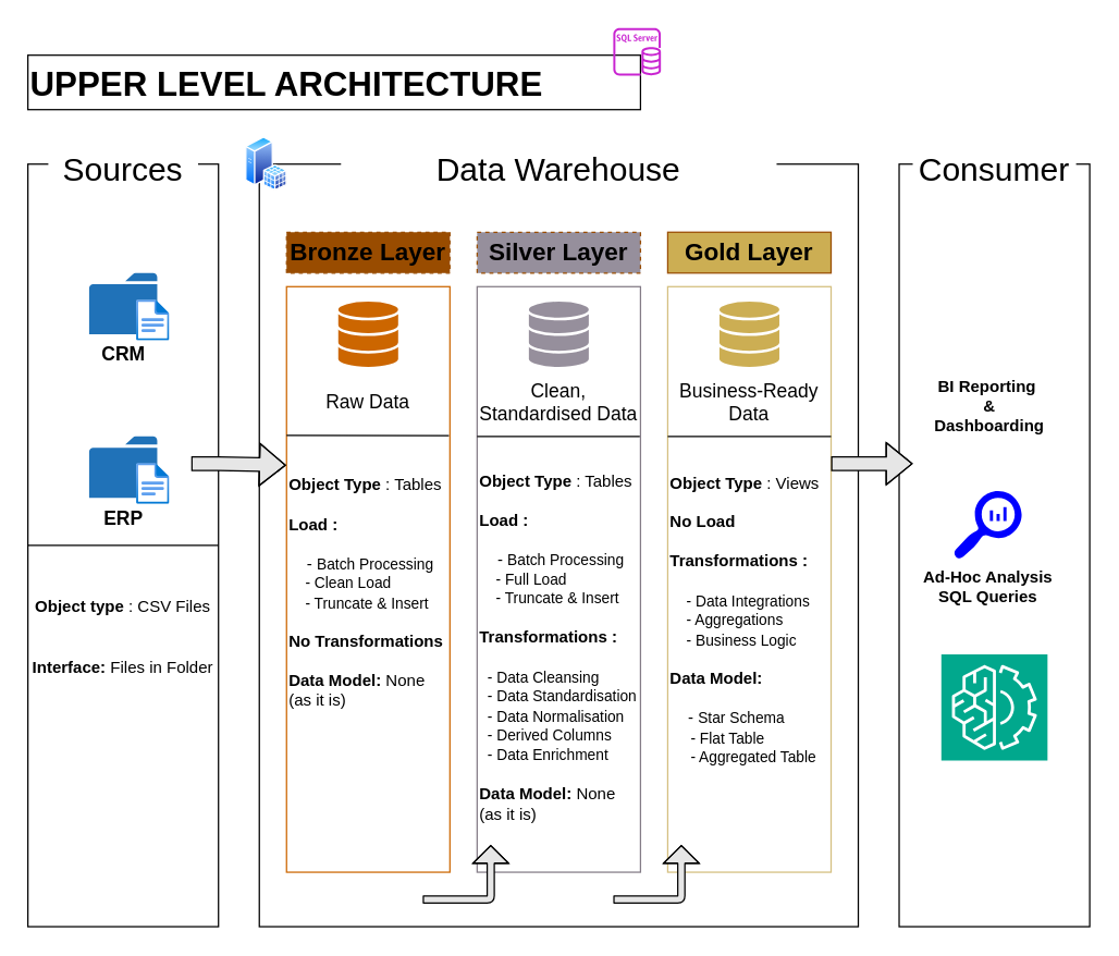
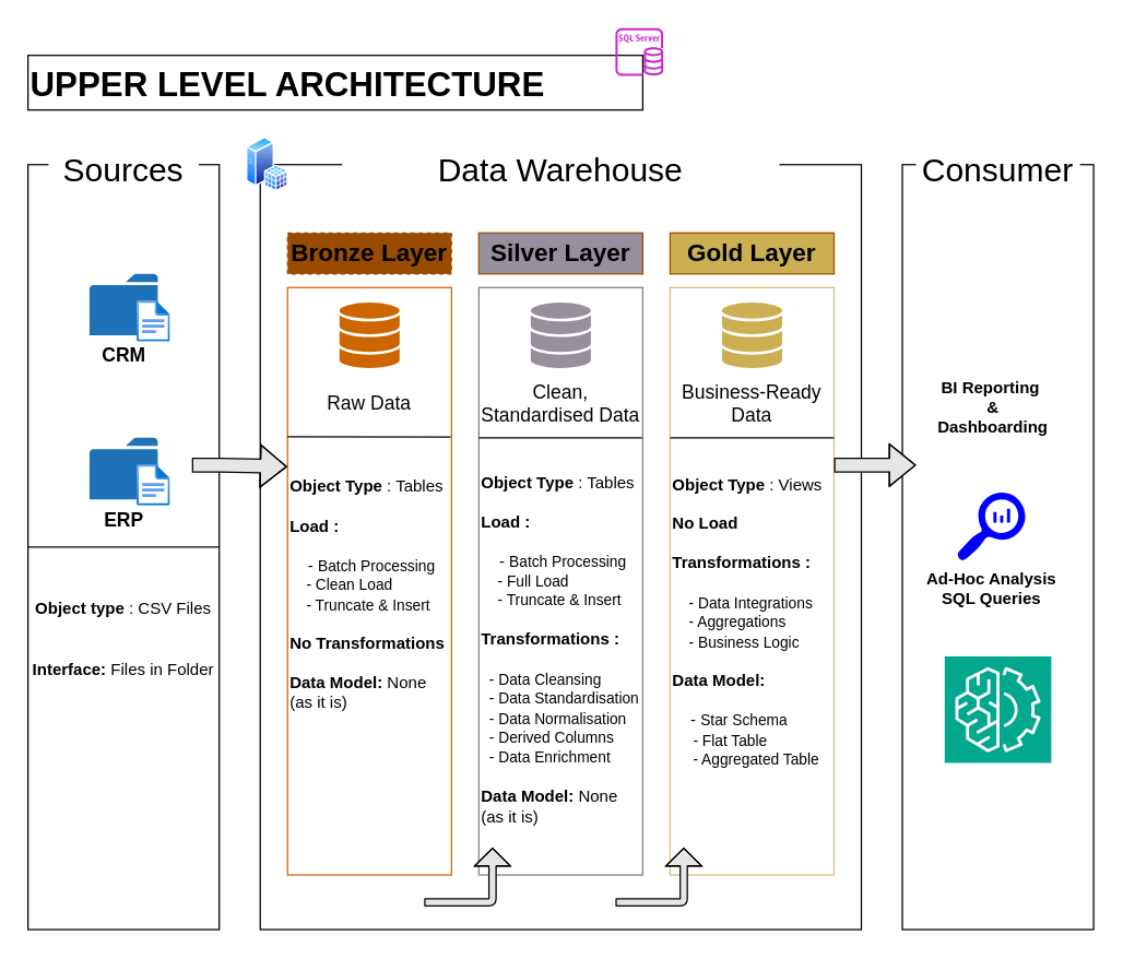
  <mxCell id="0" />
  <mxCell id="1" parent="0" />
  <mxCell id="2" value="" style="rounded=0;whiteSpace=wrap;html=1;fillColor=default;strokeColor=default;" vertex="1" parent="1"><mxGeometry x="20" y="120" width="140" height="560" as="geometry" /></mxCell>
  <mxCell id="3" value="Sources" style="rounded=0;whiteSpace=wrap;html=1;fontSize=24;strokeColor=none;" vertex="1" parent="1"><mxGeometry x="35" y="110" width="110" height="30" as="geometry" /></mxCell>
  <mxCell id="4" value="" style="rounded=0;whiteSpace=wrap;html=1;fillColor=none;strokeColor=default;" vertex="1" parent="1"><mxGeometry x="190" y="120" width="440" height="560" as="geometry" /></mxCell>
  <mxCell id="5" value="Data Warehouse" style="rounded=0;whiteSpace=wrap;html=1;fontSize=24;strokeColor=none;" vertex="1" parent="1"><mxGeometry x="250" y="110" width="320" height="30" as="geometry" /></mxCell>
  <mxCell id="6" value="" style="rounded=0;whiteSpace=wrap;html=1;fillColor=default;strokeColor=default;" vertex="1" parent="1"><mxGeometry x="660" y="120" width="140" height="560" as="geometry" /></mxCell>
  <mxCell id="7" value="Consumer" style="rounded=0;whiteSpace=wrap;html=1;fontSize=24;strokeColor=none;" vertex="1" parent="1"><mxGeometry x="670" y="110" width="120" height="30" as="geometry" /></mxCell>
  <mxCell id="8" value="Bronze Layer" style="rounded=0;whiteSpace=wrap;html=1;fontSize=18;fillColor=#994C00;strokeColor=#994C00;fontStyle=1;dashed=1;" vertex="1" parent="1"><mxGeometry x="210" y="170" width="120" height="30" as="geometry" /></mxCell>
  <mxCell id="9" value="" style="rounded=0;whiteSpace=wrap;html=1;strokeColor=#CC6600;" vertex="1" parent="1"><mxGeometry x="210" y="210" width="120" height="430" as="geometry" /></mxCell>
- <mxCell id="10" value="Silver Layer" style="rounded=0;whiteSpace=wrap;html=1;fontSize=18;fillColor=#968F9C;strokeColor=#994C00;fontStyle=1;dashed=1;" vertex="1" parent="1"><mxGeometry x="350" y="170" width="120" height="30" as="geometry" /></mxCell>
+ <mxCell id="10" value="Silver Layer" style="rounded=0;whiteSpace=wrap;html=1;fontSize=18;fillColor=#968F9C;strokeColor=#994C00;fontStyle=1" vertex="1" parent="1"><mxGeometry x="350" y="170" width="120" height="30" as="geometry" /></mxCell>
  <mxCell id="11" value="" style="rounded=0;whiteSpace=wrap;html=1;strokeColor=#847C87;" vertex="1" parent="1"><mxGeometry x="350" y="210" width="120" height="430" as="geometry" /></mxCell>
  <mxCell id="12" value="Gold Layer" style="rounded=0;whiteSpace=wrap;html=1;fontSize=18;fillColor=#CCAE53;strokeColor=#994C00;fontStyle=1" vertex="1" parent="1"><mxGeometry x="490" y="170" width="120" height="30" as="geometry" /></mxCell>
  <mxCell id="13" value="" style="rounded=0;whiteSpace=wrap;html=1;strokeColor=#D4BF7F;" vertex="1" parent="1"><mxGeometry x="490" y="210" width="120" height="430" as="geometry" /></mxCell>
  <mxCell id="14" value="&lt;b&gt;&lt;font style=&quot;font-size: 14px;&quot;&gt;CRM&lt;/font&gt;&lt;/b&gt;" style="sketch=0;pointerEvents=1;shadow=0;dashed=0;html=1;strokeColor=none;labelPosition=center;verticalLabelPosition=bottom;verticalAlign=top;outlineConnect=0;align=center;shape=mxgraph.office.concepts.folder;fillColor=#2072B8;" vertex="1" parent="1"><mxGeometry x="65" y="200" width="50" height="45" as="geometry" /></mxCell>
  <mxCell id="15" value="" style="image;aspect=fixed;html=1;points=[];align=center;fontSize=12;image=img/lib/azure2/general/File.svg;" vertex="1" parent="1"><mxGeometry x="100" y="220" width="24.35" height="30" as="geometry" /></mxCell>
  <mxCell id="16" value="&lt;b&gt;&lt;font style=&quot;font-size: 14px;&quot;&gt;ERP&lt;/font&gt;&lt;/b&gt;" style="sketch=0;pointerEvents=1;shadow=0;dashed=0;html=1;strokeColor=none;labelPosition=center;verticalLabelPosition=bottom;verticalAlign=top;outlineConnect=0;align=center;shape=mxgraph.office.concepts.folder;fillColor=#2072B8;" vertex="1" parent="1"><mxGeometry x="65" y="320" width="50" height="45" as="geometry" /></mxCell>
  <mxCell id="17" value="" style="image;aspect=fixed;html=1;points=[];align=center;fontSize=12;image=img/lib/azure2/general/File.svg;" vertex="1" parent="1"><mxGeometry x="100" y="340" width="24.35" height="30" as="geometry" /></mxCell>
  <mxCell id="18" value="" style="endArrow=none;html=1;rounded=0;" edge="1" parent="1" target="2"><mxGeometry width="50" height="50" relative="1" as="geometry"><mxPoint x="20" y="400" as="sourcePoint" /><mxPoint x="115" y="390" as="targetPoint" /><Array as="points"><mxPoint x="160" y="400" /></Array></mxGeometry></mxCell>
  <mxCell id="19" value="&lt;b&gt;Object type&lt;/b&gt; : CSV Files" style="text;html=1;align=center;verticalAlign=middle;whiteSpace=wrap;rounded=0;" vertex="1" parent="1"><mxGeometry x="20" y="430" width="140" height="30" as="geometry" /></mxCell>
  <mxCell id="20" value="&lt;b&gt;Interface: &lt;/b&gt;Files in Folder" style="text;html=1;align=center;verticalAlign=middle;whiteSpace=wrap;rounded=0;" vertex="1" parent="1"><mxGeometry x="20" y="470" width="140" height="40" as="geometry" /></mxCell>
  <mxCell id="21" value="" style="html=1;verticalLabelPosition=bottom;align=center;labelBackgroundColor=#ffffff;verticalAlign=top;strokeWidth=2;strokeColor=#FFFFFF;shadow=0;dashed=0;shape=mxgraph.ios7.icons.data;fillColor=#CC6600;" vertex="1" parent="1"><mxGeometry x="247" y="220" width="46" height="50" as="geometry" /></mxCell>
  <mxCell id="22" value="" style="html=1;verticalLabelPosition=bottom;align=center;labelBackgroundColor=#ffffff;verticalAlign=top;strokeWidth=2;strokeColor=#FFFFFF;shadow=0;dashed=0;shape=mxgraph.ios7.icons.data;fillColor=#968F9C;" vertex="1" parent="1"><mxGeometry x="387" y="220" width="46" height="50" as="geometry" /></mxCell>
  <mxCell id="23" value="" style="html=1;verticalLabelPosition=bottom;align=center;labelBackgroundColor=#ffffff;verticalAlign=top;strokeWidth=2;strokeColor=#FFFFFF;shadow=0;dashed=0;shape=mxgraph.ios7.icons.data;fillColor=#CCAE53;" vertex="1" parent="1"><mxGeometry x="527" y="220" width="46" height="50" as="geometry" /></mxCell>
  <mxCell id="24" value="Raw Data" style="text;html=1;align=center;verticalAlign=middle;whiteSpace=wrap;rounded=0;fontSize=14;" vertex="1" parent="1"><mxGeometry x="230" y="280" width="80" height="30" as="geometry" /></mxCell>
  <mxCell id="25" value="Clean, Standardised Data" style="text;html=1;align=center;verticalAlign=middle;whiteSpace=wrap;rounded=0;fontSize=14;" vertex="1" parent="1"><mxGeometry x="350" y="280" width="120" height="30" as="geometry" /></mxCell>
  <mxCell id="26" value="Business-Ready Data" style="text;html=1;align=center;verticalAlign=middle;whiteSpace=wrap;rounded=0;fontSize=14;" vertex="1" parent="1"><mxGeometry x="495" y="280" width="110" height="30" as="geometry" /></mxCell>
  <mxCell id="27" value="" style="endArrow=none;html=1;rounded=0;entryX=0.994;entryY=0.39;entryDx=0;entryDy=0;entryPerimeter=0;" edge="1" parent="1"><mxGeometry width="50" height="50" relative="1" as="geometry"><mxPoint x="210" y="319.17" as="sourcePoint" /><mxPoint x="329.28" y="319.47" as="targetPoint" /></mxGeometry></mxCell>
  <mxCell id="28" value="" style="endArrow=none;html=1;rounded=0;entryX=0.994;entryY=0.415;entryDx=0;entryDy=0;entryPerimeter=0;" edge="1" parent="1"><mxGeometry width="50" height="50" relative="1" as="geometry"><mxPoint x="350" y="320" as="sourcePoint" /><mxPoint x="469.5" y="320" as="targetPoint" /></mxGeometry></mxCell>
  <mxCell id="29" value="" style="endArrow=none;html=1;rounded=0;entryX=0.994;entryY=0.415;entryDx=0;entryDy=0;entryPerimeter=0;" edge="1" parent="1"><mxGeometry width="50" height="50" relative="1" as="geometry"><mxPoint x="490" y="320" as="sourcePoint" /><mxPoint x="610" y="320" as="targetPoint" /></mxGeometry></mxCell>
  <mxCell id="30" value="&lt;b&gt;Object Type&lt;/b&gt; : Tables&lt;div&gt;&lt;span style=&quot;background-color: transparent; color: light-dark(rgb(0, 0, 0), rgb(255, 255, 255));&quot;&gt;&lt;br&gt;&lt;/span&gt;&lt;/div&gt;&lt;div&gt;&lt;span style=&quot;background-color: transparent; color: light-dark(rgb(0, 0, 0), rgb(255, 255, 255));&quot;&gt;&lt;b&gt;Load :&amp;nbsp;&lt;/b&gt;&lt;/span&gt;&lt;/div&gt;&lt;div&gt;&lt;span style=&quot;font-size: 11px; background-color: transparent; color: light-dark(rgb(0, 0, 0), rgb(255, 255, 255));&quot;&gt;&lt;br&gt;&lt;/span&gt;&lt;/div&gt;&lt;div&gt;&lt;span style=&quot;background-color: transparent; color: light-dark(rgb(0, 0, 0), rgb(255, 255, 255));&quot;&gt;&amp;nbsp; &amp;nbsp; -&lt;b&gt;&amp;nbsp;&lt;/b&gt;&lt;/span&gt;&lt;span style=&quot;font-size: 11px; background-color: transparent; color: light-dark(rgb(0, 0, 0), rgb(255, 255, 255));&quot;&gt;Batch Processing&lt;/span&gt;&lt;/div&gt;&lt;div&gt;&lt;span style=&quot;font-size: 11px; background-color: transparent; color: light-dark(rgb(0, 0, 0), rgb(255, 255, 255));&quot;&gt;&amp;nbsp; &amp;nbsp; - Clean Load&lt;/span&gt;&lt;/div&gt;&lt;div&gt;&lt;span style=&quot;font-size: 11px; background-color: transparent; color: light-dark(rgb(0, 0, 0), rgb(255, 255, 255));&quot;&gt;&amp;nbsp; &amp;nbsp; - Truncate &amp;amp; Insert&lt;/span&gt;&lt;/div&gt;&lt;div&gt;&lt;br&gt;&lt;/div&gt;&lt;div&gt;&lt;div&gt;&lt;b&gt;No Transformations&lt;/b&gt;&lt;/div&gt;&lt;/div&gt;&lt;div&gt;&lt;br&gt;&lt;/div&gt;&lt;div&gt;&lt;b&gt;Data Model: &lt;/b&gt;None (as it is)&lt;/div&gt;" style="text;html=1;align=left;verticalAlign=middle;whiteSpace=wrap;rounded=0;fontSize=12;" vertex="1" parent="1"><mxGeometry x="210" y="330" width="120" height="210" as="geometry" /></mxCell>
  <mxCell id="31" value="&lt;b&gt;Object Type&lt;/b&gt; : Tables&lt;div&gt;&lt;span style=&quot;background-color: transparent; color: light-dark(rgb(0, 0, 0), rgb(255, 255, 255));&quot;&gt;&lt;br&gt;&lt;/span&gt;&lt;/div&gt;&lt;div&gt;&lt;span style=&quot;background-color: transparent; color: light-dark(rgb(0, 0, 0), rgb(255, 255, 255));&quot;&gt;&lt;b&gt;Load :&amp;nbsp;&lt;/b&gt;&lt;/span&gt;&lt;/div&gt;&lt;div&gt;&lt;span style=&quot;font-size: 11px; background-color: transparent; color: light-dark(rgb(0, 0, 0), rgb(255, 255, 255));&quot;&gt;&lt;br&gt;&lt;/span&gt;&lt;/div&gt;&lt;div&gt;&lt;span style=&quot;background-color: transparent; color: light-dark(rgb(0, 0, 0), rgb(255, 255, 255));&quot;&gt;&lt;b&gt;&amp;nbsp; &amp;nbsp;&amp;nbsp;&lt;/b&gt;-&lt;b&gt;&amp;nbsp;&lt;/b&gt;&lt;/span&gt;&lt;span style=&quot;font-size: 11px; background-color: transparent; color: light-dark(rgb(0, 0, 0), rgb(255, 255, 255));&quot;&gt;Batch Processing&lt;/span&gt;&lt;/div&gt;&lt;div&gt;&lt;span style=&quot;font-size: 11px; background-color: transparent; color: light-dark(rgb(0, 0, 0), rgb(255, 255, 255));&quot;&gt;&amp;nbsp; &amp;nbsp; - Full Load&lt;/span&gt;&lt;/div&gt;&lt;div&gt;&lt;span style=&quot;font-size: 11px; background-color: transparent; color: light-dark(rgb(0, 0, 0), rgb(255, 255, 255));&quot;&gt;&amp;nbsp; &amp;nbsp; - Truncate &amp;amp; Insert&lt;/span&gt;&lt;/div&gt;&lt;div&gt;&lt;span style=&quot;font-size: 11px; background-color: transparent; color: light-dark(rgb(0, 0, 0), rgb(255, 255, 255));&quot;&gt;&lt;br&gt;&lt;/span&gt;&lt;/div&gt;&lt;div&gt;&lt;div&gt;&lt;b&gt;Transformations :&lt;/b&gt;&lt;/div&gt;&lt;/div&gt;&lt;div&gt;&lt;b&gt;&lt;br&gt;&lt;/b&gt;&lt;/div&gt;&lt;div&gt;&lt;font style=&quot;font-size: 11px;&quot;&gt;&lt;span style=&quot;background-color: transparent; color: light-dark(rgb(0, 0, 0), rgb(255, 255, 255));&quot;&gt;&amp;nbsp; - Data Cleansing&lt;/span&gt;&lt;br&gt;&lt;span style=&quot;background-color: transparent; color: light-dark(rgb(0, 0, 0), rgb(255, 255, 255));&quot;&gt;&amp;nbsp; - Data Standardisation&lt;/span&gt;&lt;br&gt;&lt;span style=&quot;background-color: transparent; color: light-dark(rgb(0, 0, 0), rgb(255, 255, 255));&quot;&gt;&amp;nbsp; - Data Normalisation&lt;/span&gt;&lt;br&gt;&lt;span style=&quot;background-color: transparent; color: light-dark(rgb(0, 0, 0), rgb(255, 255, 255));&quot;&gt;&amp;nbsp; - Derived Columns&lt;/span&gt;&lt;br&gt;&lt;span style=&quot;background-color: transparent; color: light-dark(rgb(0, 0, 0), rgb(255, 255, 255));&quot;&gt;&amp;nbsp; - Data Enrichment&lt;/span&gt;&lt;/font&gt;&lt;/div&gt;&lt;div&gt;&lt;br&gt;&lt;/div&gt;&lt;div&gt;&lt;b&gt;Data Model: &lt;/b&gt;None (as it is)&lt;/div&gt;" style="text;html=1;align=left;verticalAlign=middle;whiteSpace=wrap;rounded=0;fontSize=12;" vertex="1" parent="1"><mxGeometry x="350" y="330" width="120" height="290" as="geometry" /></mxCell>
  <mxCell id="32" value="&lt;b&gt;Object Type&lt;/b&gt; : Views&lt;div&gt;&lt;span style=&quot;background-color: transparent; color: light-dark(rgb(0, 0, 0), rgb(255, 255, 255));&quot;&gt;&lt;br&gt;&lt;/span&gt;&lt;/div&gt;&lt;div&gt;&lt;span style=&quot;background-color: transparent; color: light-dark(rgb(0, 0, 0), rgb(255, 255, 255));&quot;&gt;&lt;b&gt;No Load&amp;nbsp;&lt;/b&gt;&lt;/span&gt;&lt;/div&gt;&lt;div&gt;&lt;span style=&quot;background-color: transparent; color: light-dark(rgb(0, 0, 0), rgb(255, 255, 255));&quot;&gt;&lt;b&gt;&lt;br&gt;&lt;/b&gt;&lt;/span&gt;&lt;/div&gt;&lt;div&gt;&lt;div&gt;&lt;b&gt;Transformations :&lt;/b&gt;&lt;/div&gt;&lt;/div&gt;&lt;div&gt;&lt;b&gt;&lt;br&gt;&lt;/b&gt;&lt;/div&gt;&lt;div style=&quot;&quot;&gt;&lt;font style=&quot;font-size: 11px;&quot;&gt;&lt;span style=&quot;background-color: transparent; color: light-dark(rgb(0, 0, 0), rgb(255, 255, 255));&quot;&gt;&amp;nbsp; &amp;nbsp; - Data Integrations&lt;/span&gt;&lt;/font&gt;&lt;/div&gt;&lt;div style=&quot;&quot;&gt;&lt;font style=&quot;font-size: 11px;&quot;&gt;&lt;span style=&quot;background-color: transparent; color: light-dark(rgb(0, 0, 0), rgb(255, 255, 255));&quot;&gt;&amp;nbsp; &amp;nbsp; - Aggregations&lt;/span&gt;&lt;/font&gt;&lt;/div&gt;&lt;div style=&quot;&quot;&gt;&lt;font style=&quot;font-size: 11px;&quot;&gt;&lt;span style=&quot;background-color: transparent; color: light-dark(rgb(0, 0, 0), rgb(255, 255, 255));&quot;&gt;&amp;nbsp; &amp;nbsp; - Business Logic&lt;/span&gt;&lt;/font&gt;&lt;/div&gt;&lt;div style=&quot;&quot;&gt;&lt;br&gt;&lt;/div&gt;&lt;div&gt;&lt;b&gt;Data Model:&lt;/b&gt;&lt;/div&gt;&lt;div&gt;&lt;span style=&quot;background-color: transparent; color: light-dark(rgb(0, 0, 0), rgb(255, 255, 255));&quot;&gt;&lt;br&gt;&lt;/span&gt;&lt;/div&gt;&lt;div&gt;&lt;span style=&quot;background-color: transparent; color: light-dark(rgb(0, 0, 0), rgb(255, 255, 255));&quot;&gt;&amp;nbsp; &amp;nbsp; -&lt;b&gt;&amp;nbsp;&lt;/b&gt;&lt;/span&gt;&lt;span style=&quot;background-color: transparent; color: light-dark(rgb(0, 0, 0), rgb(255, 255, 255)); font-size: 11px;&quot;&gt;Star Schema&lt;/span&gt;&lt;/div&gt;&lt;div&gt;&lt;span style=&quot;font-size: 11px; background-color: transparent; color: light-dark(rgb(0, 0, 0), rgb(255, 255, 255));&quot;&gt;&amp;nbsp; &amp;nbsp; &amp;nbsp;- Flat Table&lt;/span&gt;&lt;/div&gt;&lt;div&gt;&lt;span style=&quot;font-size: 11px; background-color: transparent; color: light-dark(rgb(0, 0, 0), rgb(255, 255, 255));&quot;&gt;&amp;nbsp; &amp;nbsp; &amp;nbsp;- Aggregated Table&lt;/span&gt;&lt;/div&gt;" style="text;html=1;align=left;verticalAlign=middle;whiteSpace=wrap;rounded=0;fontSize=12;" vertex="1" parent="1"><mxGeometry x="490" y="330" width="120" height="250" as="geometry" /></mxCell>
  <mxCell id="33" value="" style="shape=flexArrow;endArrow=classic;html=1;rounded=0;entryX=-0.003;entryY=0.053;entryDx=0;entryDy=0;entryPerimeter=0;fillColor=#E6E6E6;" edge="1" parent="1" target="30"><mxGeometry width="50" height="50" relative="1" as="geometry"><mxPoint x="140" y="340" as="sourcePoint" /><mxPoint x="210" y="300" as="targetPoint" /><Array as="points"><mxPoint x="160" y="340" /></Array></mxGeometry></mxCell>
  <mxCell id="34" value="&lt;b&gt;BI Reporting&amp;nbsp;&lt;br&gt;&amp;amp;&lt;br&gt;Dashboarding&lt;/b&gt;" style="image;aspect=fixed;html=1;points=[];align=center;fontSize=12;image=img/lib/azure2/power_platform/PowerBI.svg;" vertex="1" parent="1"><mxGeometry x="700" y="202" width="51" height="68" as="geometry" /></mxCell>
  <mxCell id="35" value="&lt;b&gt;Ad-Hoc Analysis&lt;br&gt;SQL Queries&lt;/b&gt;" style="sketch=0;pointerEvents=1;shadow=0;dashed=0;html=1;strokeColor=none;labelPosition=center;verticalLabelPosition=bottom;verticalAlign=top;align=center;fillColor=#0000FF;shape=mxgraph.mscae.oms.log_search" vertex="1" parent="1"><mxGeometry x="700" y="360" width="50" height="50" as="geometry" /></mxCell>
  <mxCell id="36" value="&lt;font style=&quot;font-size: 13px; color: rgb(255, 255, 255);&quot;&gt;&lt;b&gt;Machine Learning&lt;/b&gt;&lt;/font&gt;" style="sketch=0;points=[[0,0,0],[0.25,0,0],[0.5,0,0],[0.75,0,0],[1,0,0],[0,1,0],[0.25,1,0],[0.5,1,0],[0.75,1,0],[1,1,0],[0,0.25,0],[0,0.5,0],[0,0.75,0],[1,0.25,0],[1,0.5,0],[1,0.75,0]];outlineConnect=0;fontColor=#232F3E;fillColor=#01A88D;strokeColor=#ffffff;dashed=0;verticalLabelPosition=bottom;verticalAlign=top;align=center;html=1;fontSize=12;fontStyle=0;aspect=fixed;shape=mxgraph.aws4.resourceIcon;resIcon=mxgraph.aws4.machine_learning;" vertex="1" parent="1"><mxGeometry x="691" y="480" width="78" height="78" as="geometry" /></mxCell>
  <mxCell id="37" value="" style="shape=flexArrow;endArrow=classic;html=1;rounded=0;entryX=0.023;entryY=0.393;entryDx=0;entryDy=0;entryPerimeter=0;fillColor=#E6E6E6;" edge="1" parent="1"><mxGeometry width="50" height="50" relative="1" as="geometry"><mxPoint x="610" y="340" as="sourcePoint" /><mxPoint x="670" y="340" as="targetPoint" /><Array as="points"><mxPoint x="630" y="340" /></Array></mxGeometry></mxCell>
  <mxCell id="38" value="" style="edgeStyle=segmentEdgeStyle;endArrow=classic;html=1;curved=0;rounded=1;jumpSize=7;shadow=0;shape=flexArrow;fillColor=#E6E6E6;startSize=4;endSize=4;width=5.217;" edge="1" parent="1"><mxGeometry width="50" height="50" relative="1" as="geometry"><mxPoint x="310" y="660" as="sourcePoint" /><mxPoint x="360" y="620" as="targetPoint" /></mxGeometry></mxCell>
  <mxCell id="39" value="" style="edgeStyle=segmentEdgeStyle;endArrow=classic;html=1;curved=0;rounded=1;jumpSize=7;shadow=0;shape=flexArrow;fillColor=#E6E6E6;startSize=4;endSize=4;width=5.217;" edge="1" parent="1"><mxGeometry width="50" height="50" relative="1" as="geometry"><mxPoint x="450" y="660" as="sourcePoint" /><mxPoint x="500" y="620" as="targetPoint" /></mxGeometry></mxCell>
  <mxCell id="40" value="UPPER LEVEL ARCHITECTURE" style="rounded=0;whiteSpace=wrap;html=1;align=left;fontStyle=1;fontSize=25;" vertex="1" parent="1"><mxGeometry x="20" y="40" width="450" height="40" as="geometry" /></mxCell>
  <mxCell id="41" value="" style="image;aspect=fixed;perimeter=ellipsePerimeter;html=1;align=center;shadow=0;dashed=0;spacingTop=3;image=img/lib/active_directory/sql_server.svg;" vertex="1" parent="1"><mxGeometry x="180" y="100" width="30.8" height="40" as="geometry" /></mxCell>
  <mxCell id="42" value="" style="sketch=0;outlineConnect=0;fontColor=#232F3E;gradientColor=none;fillColor=#C925D1;strokeColor=none;dashed=0;verticalLabelPosition=bottom;verticalAlign=top;align=center;html=1;fontSize=12;fontStyle=0;aspect=fixed;pointerEvents=1;shape=mxgraph.aws4.rds_sql_server_instance;" vertex="1" parent="1"><mxGeometry x="450" y="20" width="35" height="35" as="geometry" /></mxCell>
